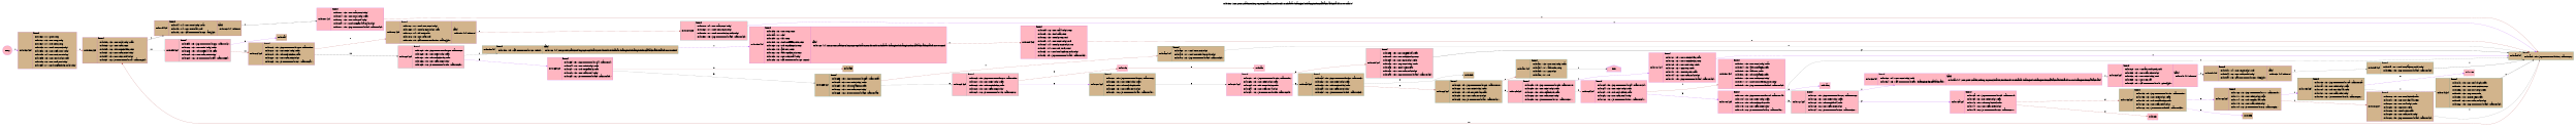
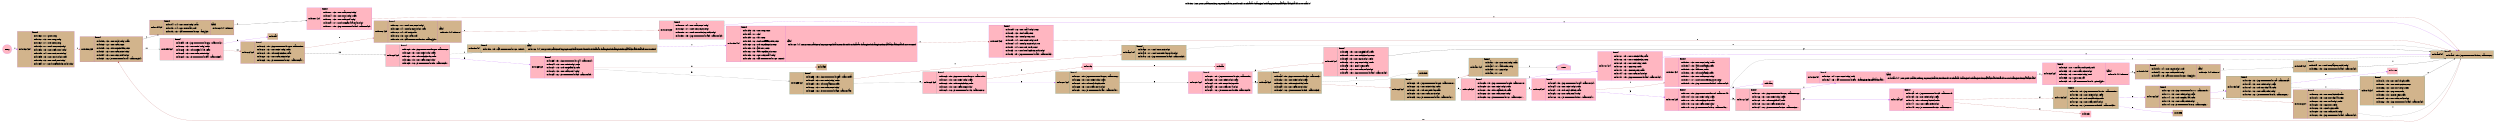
  digraph {
    label="0x4015c0 (/mnt/c/Users/mathe/Desktop/tcc/POCII/binaries/extr_linuxdriversdmaioat..dmaengine.h_dmaengine_desc_callback_valid_Final-ollvm.out::main(0))"
    labelloc=t
    rankdir=LR
    node [color=purple fillcolor=lightpink shape=record style=filled]
    edge [arrowhead=diamond color=brown]
    Entry [height=0.3 shape=circle width=0.3]
    n2 [fillcolor=tan label="{\n     0x4015c0 [38]\l\n     | [instrs]\l\n     &nbsp;&nbsp;0x4015c0 \<+1\>: push %rbp\l\n     &nbsp;&nbsp;0x4015c1 \<+3\>: mov %rsp,%rbp\l\n     &nbsp;&nbsp;0x4015c4 \<+7\>: sub $0xb0,%rsp\l\n     &nbsp;&nbsp;0x4015cb \<+7\>: movl $0x0,-0xc(%rbp)\l\n     &nbsp;&nbsp;0x4015d2 \<+3\>: mov %edi,-0x10(%rbp)\l\n     &nbsp;&nbsp;0x4015d5 \<+4\>: mov %rsi,-0x18(%rbp)\l\n     &nbsp;&nbsp;0x4015d9 \<+3\>: mov -0x10(%rbp),%edi\l\n     &nbsp;&nbsp;0x4015dc \<+3\>: mov %edi,-0x8(%rbp)\l\n     &nbsp;&nbsp;0x4015df \<+7\>: movl $0x3a8dc7d8,-0x4c(%rbp)\l\n  }"]
    n3 [fillcolor=tan label="{\n     0x4015e6 [23]\l\n     | [instrs]\l\n     &nbsp;&nbsp;0x4015e6 \<+3\>: mov -0x4c(%rbp),%eax\l\n     &nbsp;&nbsp;0x4015e9 \<+2\>: mov %eax,%ecx\l\n     &nbsp;&nbsp;0x4015eb \<+6\>: sub $0x803d1f56,%ecx\l\n     &nbsp;&nbsp;0x4015f1 \<+3\>: mov %eax,-0x50(%rbp)\l\n     &nbsp;&nbsp;0x4015f4 \<+3\>: mov %ecx,-0x54(%rbp)\l\n     &nbsp;&nbsp;0x4015f7 \<+6\>: je 00000000004017f4 \<main+0x234\>\l\n  }"]
    n4 [fillcolor=tan label="{\n     0x4017f4 [13]\l\n     | [instrs]\l\n     &nbsp;&nbsp;0x4017f4 \<+4\>: mov -0x18(%rbp),%rax\l\n     &nbsp;&nbsp;0x4017f8 \<+4\>: mov 0x8(%rax),%rdi\l\n     &nbsp;&nbsp;0x4017fc \<+5\>: call 0000000000401060 \<atoi@plt\>\l\n     | [calls]\l\n     &nbsp;&nbsp;0x401060 \{1\} (unknown)\l\n  }"]
    n5 [color=teal label="{\n     0x4015fd [22]\l\n     | [instrs]\l\n     &nbsp;&nbsp;0x4015fd \<+5\>: jmp 0000000000401602 \<main+0x42\>\l\n     &nbsp;&nbsp;0x401602 \<+3\>: mov -0x50(%rbp),%eax\l\n     &nbsp;&nbsp;0x401605 \<+5\>: sub $0x95041419,%eax\l\n     &nbsp;&nbsp;0x40160a \<+3\>: mov %eax,-0x58(%rbp)\l\n     &nbsp;&nbsp;0x40160d \<+6\>: je 00000000004019a4 \<main+0x3e4\>\l\n  }"]
    n6 [label="{\n     0x401801 [21]\l\n     | [instrs]\l\n     &nbsp;&nbsp;0x401801 \<+3\>: mov %eax,-0x1c(%rbp)\l\n     &nbsp;&nbsp;0x401804 \<+3\>: mov -0x1c(%rbp),%eax\l\n     &nbsp;&nbsp;0x401807 \<+3\>: mov %eax,-0x4(%rbp)\l\n     &nbsp;&nbsp;0x40180a \<+7\>: movl $0x6cac14ba,-0x4c(%rbp)\l\n     &nbsp;&nbsp;0x401811 \<+5\>: jmp 0000000000401a8d \<main+0x4cd\>\l\n  }"]
    n7 [fillcolor=tan label="{\n     0x4019a4\l\n  }" style="dashed,filled"]
    n8 [fillcolor=tan label="{\n     0x401613 [22]\l\n     | [instrs]\l\n     &nbsp;&nbsp;0x401613 \<+5\>: jmp 0000000000401618 \<main+0x58\>\l\n     &nbsp;&nbsp;0x401618 \<+3\>: mov -0x50(%rbp),%eax\l\n     &nbsp;&nbsp;0x40161b \<+5\>: sub $0x976e6500,%eax\l\n     &nbsp;&nbsp;0x401620 \<+3\>: mov %eax,-0x5c(%rbp)\l\n     &nbsp;&nbsp;0x401623 \<+6\>: je 0000000000401867 \<main+0x2a7\>\l\n  }"]
    n9 [color=teal fillcolor=tan label="{\n     0x401a8d [5]\l\n     | [instrs]\l\n     &nbsp;&nbsp;0x401a8d \<+5\>: jmp 00000000004015e6 \<main+0x26\>\l\n  }"]
    n10 [fillcolor=tan label="{\n     0x401867 [23]\l\n     | [instrs]\l\n     &nbsp;&nbsp;0x401867 \<+7\>: movl $0x1,-0x20(%rbp)\l\n     &nbsp;&nbsp;0x40186e \<+4\>: movslq -0x20(%rbp),%rax\l\n     &nbsp;&nbsp;0x401872 \<+4\>: shl $0x3,%rax\l\n     &nbsp;&nbsp;0x401876 \<+3\>: mov %rax,%rdi\l\n     &nbsp;&nbsp;0x401879 \<+5\>: call 0000000000401050 \<malloc@plt\>\l\n     | [calls]\l\n     &nbsp;&nbsp;0x401050 \{1\} (unknown)\l\n  }"]
    n11 [color=teal label="{\n     0x401629 [22]\l\n     | [instrs]\l\n     &nbsp;&nbsp;0x401629 \<+5\>: jmp 000000000040162e \<main+0x6e\>\l\n     &nbsp;&nbsp;0x40162e \<+3\>: mov -0x50(%rbp),%eax\l\n     &nbsp;&nbsp;0x401631 \<+5\>: sub $0xa23307b2,%eax\l\n     &nbsp;&nbsp;0x401636 \<+3\>: mov %eax,-0x60(%rbp)\l\n     &nbsp;&nbsp;0x401639 \<+6\>: je 00000000004018b0 \<main+0x2f0\>\l\n  }"]
-   Exit [height=0.3 peripheries=2 shape=house width=0.3]
+   Exit [height=0.3 peripheries=2 shape=house width=0.3 label=Users]
    n13 [color=teal label="{\n     0x40187e [23]\l\n     | [instrs]\l\n     &nbsp;&nbsp;0x40187e \<+4\>: mov %rax,-0x28(%rbp)\l\n     &nbsp;&nbsp;0x401882 \<+7\>: movl $0x0,-0x2c(%rbp)\l\n     &nbsp;&nbsp;0x401889 \<+7\>: movl $0x10799736,-0x4c(%rbp)\l\n     &nbsp;&nbsp;0x401890 \<+5\>: jmp 0000000000401a8d \<main+0x4cd\>\l\n  }"]
    n14 [color=teal fillcolor=tan label="{\n     0x4018b0 [5]\l\n     | [instrs]\l\n     &nbsp;&nbsp;0x4018b0 \<+5\>: call 0000000000401160 \<next_i\>\l\n     | [calls]\l\n     &nbsp;&nbsp;0x401160 \{1\} (/mnt/c/Users/mathe/Desktop/tcc/POCII/binaries/extr_linuxdriversdmaioat..dmaengine.h_dmaengine_desc_callback_valid_Final-ollvm.out::next_i)\l\n  }"]
    n15 [label="{\n     0x40163f [22]\l\n     | [instrs]\l\n     &nbsp;&nbsp;0x40163f \<+5\>: jmp 0000000000401644 \<main+0x84\>\l\n     &nbsp;&nbsp;0x401644 \<+3\>: mov -0x50(%rbp),%eax\l\n     &nbsp;&nbsp;0x401647 \<+5\>: sub $0xc3df9546,%eax\l\n     &nbsp;&nbsp;0x40164c \<+3\>: mov %eax,-0x64(%rbp)\l\n     &nbsp;&nbsp;0x40164f \<+6\>: je 0000000000401a5d \<main+0x49d\>\l\n  }"]
    n16 [color=teal fillcolor=tan label="{\n     0x40194f [12]\l\n     | [instrs]\l\n     &nbsp;&nbsp;0x40194f \<+7\>: movl $0xc4ac30c8,-0x4c(%rbp)\l\n     &nbsp;&nbsp;0x401956 \<+5\>: jmp 0000000000401a8d \<main+0x4cd\>\l\n  }"]
    n17 [label="{\n     0x4018b5 [40]\l\n     | [instrs]\l\n     &nbsp;&nbsp;0x4018b5 \<+5\>: mov $0x2,%ecx\l\n     &nbsp;&nbsp;0x4018ba \<+1\>: cltd\l\n     &nbsp;&nbsp;0x4018bb \<+2\>: idiv %ecx\l\n     &nbsp;&nbsp;0x4018bd \<+6\>: imul $0xfffffffe,%edx,%ecx\l\n     &nbsp;&nbsp;0x4018c3 \<+6\>: sub $0x2d358273,%ecx\l\n     &nbsp;&nbsp;0x4018c9 \<+3\>: add $0x1,%ecx\l\n     &nbsp;&nbsp;0x4018cc \<+6\>: add $0x2d358273,%ecx\l\n     &nbsp;&nbsp;0x4018d2 \<+6\>: mov %ecx,-0xa4(%rbp)\l\n     &nbsp;&nbsp;0x4018d8 \<+5\>: call 0000000000401160 \<next_i\>\l\n     | [calls]\l\n     &nbsp;&nbsp;0x401160 \{1\} (/mnt/c/Users/mathe/Desktop/tcc/POCII/binaries/extr_linuxdriversdmaioat..dmaengine.h_dmaengine_desc_callback_valid_Final-ollvm.out::next_i)\l\n  }"]
    n18 [fillcolor=tan label="{\n     0x401a5d\l\n  }" style="dashed,filled"]
    n19 [color=teal fillcolor=tan label="{\n     0x401655 [22]\l\n     | [instrs]\l\n     &nbsp;&nbsp;0x401655 \<+5\>: jmp 000000000040165a \<main+0x9a\>\l\n     &nbsp;&nbsp;0x40165a \<+3\>: mov -0x50(%rbp),%eax\l\n     &nbsp;&nbsp;0x40165d \<+5\>: sub $0xc4ac30c8,%eax\l\n     &nbsp;&nbsp;0x401662 \<+3\>: mov %eax,-0x68(%rbp)\l\n     &nbsp;&nbsp;0x401665 \<+6\>: je 0000000000401a6e \<main+0x4ae\>\l\n  }"]
    n20 [fillcolor=tan label="{\n     0x401940 [15]\l\n     | [instrs]\l\n     &nbsp;&nbsp;0x401940 \<+4\>: mov -0x28(%rbp),%rdi\l\n     &nbsp;&nbsp;0x401944 \<+6\>: mov %eax,-0xa8(%rbp)\l\n     &nbsp;&nbsp;0x40194a \<+5\>: call 0000000000401030 \<free@plt\>\l\n     | [calls]\l\n     &nbsp;&nbsp;0x401030 \{1\} (unknown)\l\n  }"]
    n21 [label="{\n     0x4018dd [36]\l\n     | [instrs]\l\n     &nbsp;&nbsp;0x4018dd \<+6\>: mov -0xa4(%rbp),%ecx\l\n     &nbsp;&nbsp;0x4018e3 \<+3\>: imul %eax,%ecx\l\n     &nbsp;&nbsp;0x4018e6 \<+3\>: movslq %ecx,%rsi\l\n     &nbsp;&nbsp;0x4018e9 \<+4\>: mov -0x28(%rbp),%rdi\l\n     &nbsp;&nbsp;0x4018ed \<+4\>: movslq -0x2c(%rbp),%r8\l\n     &nbsp;&nbsp;0x4018f1 \<+4\>: mov %rsi,(%rdi,%r8,8)\l\n     &nbsp;&nbsp;0x4018f5 \<+7\>: movl $0x4165f183,-0x4c(%rbp)\l\n     &nbsp;&nbsp;0x4018fc \<+5\>: jmp 0000000000401a8d \<main+0x4cd\>\l\n  }"]
    n22 [color=teal fillcolor=tan label="{\n     0x401a6e [19]\l\n     | [instrs]\l\n     &nbsp;&nbsp;0x401a6e \<+7\>: movl $0x0,-0xc(%rbp)\l\n     &nbsp;&nbsp;0x401a75 \<+7\>: movl $0x18e914ec,-0x4c(%rbp)\l\n     &nbsp;&nbsp;0x401a7c \<+5\>: jmp 0000000000401a8d \<main+0x4cd\>\l\n  }"]
    n23 [color=teal label="{\n     0x40166b [22]\l\n     | [instrs]\l\n     &nbsp;&nbsp;0x40166b \<+5\>: jmp 0000000000401670 \<main+0xb0\>\l\n     &nbsp;&nbsp;0x401670 \<+3\>: mov -0x50(%rbp),%eax\l\n     &nbsp;&nbsp;0x401673 \<+5\>: sub $0xc56b0d26,%eax\l\n     &nbsp;&nbsp;0x401678 \<+3\>: mov %eax,-0x6c(%rbp)\l\n     &nbsp;&nbsp;0x40167b \<+6\>: je 00000000004017dc \<main+0x21c\>\l\n  }"]
    n24 [label="{\n     0x401929 [23]\l\n     | [instrs]\l\n     &nbsp;&nbsp;0x401929 \<+10\>: movabs $0x4020d6,%rdi\l\n     &nbsp;&nbsp;0x401933 \<+3\>: mov %eax,-0x30(%rbp)\l\n     &nbsp;&nbsp;0x401936 \<+3\>: mov -0x30(%rbp),%esi\l\n     &nbsp;&nbsp;0x401939 \<+2\>: mov $0x0,%al\l\n     &nbsp;&nbsp;0x40193b \<+5\>: call 0000000000401040 \<printf@plt\>\l\n     | [calls]\l\n     &nbsp;&nbsp;0x401040 \{1\} (unknown)\l\n  }"]
    n25 [label="{\n     0x4017dc\l\n  }" style="dashed,filled"]
    n26 [color=teal fillcolor=tan label="{\n     0x401681 [22]\l\n     | [instrs]\l\n     &nbsp;&nbsp;0x401681 \<+5\>: jmp 0000000000401686 \<main+0xc6\>\l\n     &nbsp;&nbsp;0x401686 \<+3\>: mov -0x50(%rbp),%eax\l\n     &nbsp;&nbsp;0x401689 \<+5\>: sub $0x41d1c2b,%eax\l\n     &nbsp;&nbsp;0x40168e \<+3\>: mov %eax,-0x70(%rbp)\l\n     &nbsp;&nbsp;0x401691 \<+6\>: je 0000000000401a51 \<main+0x491\>\l\n  }"]
    n27 [label="{\n     0x401a51\l\n  }" style="dashed,filled"]
    n28 [label="{\n     0x401697 [22]\l\n     | [instrs]\l\n     &nbsp;&nbsp;0x401697 \<+5\>: jmp 000000000040169c \<main+0xdc\>\l\n     &nbsp;&nbsp;0x40169c \<+3\>: mov -0x50(%rbp),%eax\l\n     &nbsp;&nbsp;0x40169f \<+5\>: sub $0x10799736,%eax\l\n     &nbsp;&nbsp;0x4016a4 \<+3\>: mov %eax,-0x74(%rbp)\l\n     &nbsp;&nbsp;0x4016a7 \<+6\>: je 0000000000401895 \<main+0x2d5\>\l\n  }"]
    n29 [color=teal label="{\n     0x401895 [27]\l\n     | [instrs]\l\n     &nbsp;&nbsp;0x401895 \<+5\>: mov $0x635f10f4,%eax\l\n     &nbsp;&nbsp;0x40189a \<+5\>: mov $0xa23307b2,%ecx\l\n     &nbsp;&nbsp;0x40189f \<+3\>: mov -0x2c(%rbp),%edx\l\n     &nbsp;&nbsp;0x4018a2 \<+3\>: cmp -0x20(%rbp),%edx\l\n     &nbsp;&nbsp;0x4018a5 \<+3\>: cmovl %ecx,%eax\l\n     &nbsp;&nbsp;0x4018a8 \<+3\>: mov %eax,-0x4c(%rbp)\l\n     &nbsp;&nbsp;0x4018ab \<+5\>: jmp 0000000000401a8d \<main+0x4cd\>\l\n  }"]
    n30 [color=teal fillcolor=tan label="{\n     0x4016ad [22]\l\n     | [instrs]\l\n     &nbsp;&nbsp;0x4016ad \<+5\>: jmp 00000000004016b2 \<main+0xf2\>\l\n     &nbsp;&nbsp;0x4016b2 \<+3\>: mov -0x50(%rbp),%eax\l\n     &nbsp;&nbsp;0x4016b5 \<+5\>: sub $0x137094cd,%eax\l\n     &nbsp;&nbsp;0x4016ba \<+3\>: mov %eax,-0x78(%rbp)\l\n     &nbsp;&nbsp;0x4016bd \<+6\>: je 0000000000401989 \<main+0x3c9\>\l\n  }"]
    n31 [color=teal fillcolor=tan label="{\n     0x401989\l\n  }" style="dashed,filled"]
    n32 [color=teal fillcolor=tan label="{\n     0x4016c3 [22]\l\n     | [instrs]\l\n     &nbsp;&nbsp;0x4016c3 \<+5\>: jmp 00000000004016c8 \<main+0x108\>\l\n     &nbsp;&nbsp;0x4016c8 \<+3\>: mov -0x50(%rbp),%eax\l\n     &nbsp;&nbsp;0x4016cb \<+5\>: sub $0x18e914ec,%eax\l\n     &nbsp;&nbsp;0x4016d0 \<+3\>: mov %eax,-0x7c(%rbp)\l\n     &nbsp;&nbsp;0x4016d3 \<+6\>: je 0000000000401a81 \<main+0x4c1\>\l\n  }"]
    n33 [color=teal label="{\n     0x40179e\l\n  }" style="dashed,filled"]
    n34 [color=teal fillcolor=tan label="{\n     0x401a81 [12]\l\n     | [instrs]\l\n     &nbsp;&nbsp;0x401a81 \<+3\>: mov -0xc(%rbp),%eax\l\n     &nbsp;&nbsp;0x401a84 \<+7\>: add $0xb0,%rsp\l\n     &nbsp;&nbsp;0x401a8b \<+1\>: pop %rbp\l\n     &nbsp;&nbsp;0x401a8c \<+1\>: ret\l\n  }"]
    n35 [color=teal label="{\n     0x4016d9 [22]\l\n     | [instrs]\l\n     &nbsp;&nbsp;0x4016d9 \<+5\>: jmp 00000000004016de \<main+0x11e\>\l\n     &nbsp;&nbsp;0x4016de \<+3\>: mov -0x50(%rbp),%eax\l\n     &nbsp;&nbsp;0x4016e1 \<+5\>: sub $0x3a8dc7d8,%eax\l\n     &nbsp;&nbsp;0x4016e6 \<+3\>: mov %eax,-0x80(%rbp)\l\n     &nbsp;&nbsp;0x4016e9 \<+6\>: je 00000000004017c1 \<main+0x201\>\l\n  }"]
    n36 [color=teal fillcolor=tan label="{\n     0x40184c [27]\l\n     | [instrs]\l\n     &nbsp;&nbsp;0x40184c \<+5\>: mov $0x41d1c2b,%eax\l\n     &nbsp;&nbsp;0x401851 \<+5\>: mov $0x976e6500,%ecx\l\n     &nbsp;&nbsp;0x401856 \<+3\>: mov -0x4(%rbp),%edx\l\n     &nbsp;&nbsp;0x401859 \<+3\>: cmp $0x0,%edx\l\n     &nbsp;&nbsp;0x40185c \<+3\>: cmove %ecx,%eax\l\n     &nbsp;&nbsp;0x40185f \<+3\>: mov %eax,-0x4c(%rbp)\l\n     &nbsp;&nbsp;0x401862 \<+5\>: jmp 0000000000401a8d \<main+0x4cd\>\l\n  }"]
    n37 [label="{\n     0x4017c1 [27]\l\n     | [instrs]\l\n     &nbsp;&nbsp;0x4017c1 \<+5\>: mov $0x803d1f56,%eax\l\n     &nbsp;&nbsp;0x4017c6 \<+5\>: mov $0xc56b0d26,%ecx\l\n     &nbsp;&nbsp;0x4017cb \<+3\>: mov -0x8(%rbp),%edx\l\n     &nbsp;&nbsp;0x4017ce \<+3\>: cmp $0x2,%edx\l\n     &nbsp;&nbsp;0x4017d1 \<+3\>: cmovne %ecx,%eax\l\n     &nbsp;&nbsp;0x4017d4 \<+3\>: mov %eax,-0x4c(%rbp)\l\n     &nbsp;&nbsp;0x4017d7 \<+5\>: jmp 0000000000401a8d \<main+0x4cd\>\l\n  }"]
    n38 [label="{\n     0x4016ef [25]\l\n     | [instrs]\l\n     &nbsp;&nbsp;0x4016ef \<+5\>: jmp 00000000004016f4 \<main+0x134\>\l\n     &nbsp;&nbsp;0x4016f4 \<+3\>: mov -0x50(%rbp),%eax\l\n     &nbsp;&nbsp;0x4016f7 \<+5\>: sub $0x4165f183,%eax\l\n     &nbsp;&nbsp;0x4016fc \<+6\>: mov %eax,-0x84(%rbp)\l\n     &nbsp;&nbsp;0x401702 \<+6\>: je 0000000000401901 \<main+0x341\>\l\n  }"]
    n39 [color=teal fillcolor=tan label="{\n     0x401785 [25]\l\n     | [instrs]\l\n     &nbsp;&nbsp;0x401785 \<+5\>: jmp 000000000040178a \<main+0x1ca\>\l\n     &nbsp;&nbsp;0x40178a \<+3\>: mov -0x50(%rbp),%eax\l\n     &nbsp;&nbsp;0x40178d \<+5\>: sub $0x71f6044b,%eax\l\n     &nbsp;&nbsp;0x401792 \<+6\>: mov %eax,-0x9c(%rbp)\l\n     &nbsp;&nbsp;0x401798 \<+6\>: je 000000000040184c \<main+0x28c\>\l\n  }"]
    n40 [label="{\n     0x401901 [31]\l\n     | [instrs]\l\n     &nbsp;&nbsp;0x401901 \<+3\>: mov -0x2c(%rbp),%eax\l\n     &nbsp;&nbsp;0x401904 \<+5\>: add $0xd0a8ef2,%eax\l\n     &nbsp;&nbsp;0x401909 \<+3\>: add $0x1,%eax\l\n     &nbsp;&nbsp;0x40190c \<+5\>: sub $0xd0a8ef2,%eax\l\n     &nbsp;&nbsp;0x401911 \<+3\>: mov %eax,-0x2c(%rbp)\l\n     &nbsp;&nbsp;0x401914 \<+7\>: movl $0x10799736,-0x4c(%rbp)\l\n     &nbsp;&nbsp;0x40191b \<+5\>: jmp 0000000000401a8d \<main+0x4cd\>\l\n  }"]
    n41 [label="{\n     0x401708 [25]\l\n     | [instrs]\l\n     &nbsp;&nbsp;0x401708 \<+5\>: jmp 000000000040170d \<main+0x14d\>\l\n     &nbsp;&nbsp;0x40170d \<+3\>: mov -0x50(%rbp),%eax\l\n     &nbsp;&nbsp;0x401710 \<+5\>: sub $0x4c621f78,%eax\l\n     &nbsp;&nbsp;0x401715 \<+6\>: mov %eax,-0x88(%rbp)\l\n     &nbsp;&nbsp;0x40171b \<+6\>: je 0000000000401a16 \<main+0x456\>\l\n  }"]
    n42 [fillcolor=tan label="{\n     0x401816 [27]\l\n     | [instrs]\l\n     &nbsp;&nbsp;0x401816 \<+5\>: mov $0x640c909f,%eax\l\n     &nbsp;&nbsp;0x40181b \<+5\>: mov $0x71f6044b,%ecx\l\n     &nbsp;&nbsp;0x401820 \<+3\>: mov -0x4(%rbp),%edx\l\n     &nbsp;&nbsp;0x401823 \<+3\>: cmp $0x1,%edx\l\n     &nbsp;&nbsp;0x401826 \<+3\>: cmovl %ecx,%eax\l\n     &nbsp;&nbsp;0x401829 \<+3\>: mov %eax,-0x4c(%rbp)\l\n     &nbsp;&nbsp;0x40182c \<+5\>: jmp 0000000000401a8d \<main+0x4cd\>\l\n  }"]
    n43 [label="{\n     0x401a16\l\n  }" style="dashed,filled"]
    n44 [color=teal label="{\n     0x401721 [25]\l\n     | [instrs]\l\n     &nbsp;&nbsp;0x401721 \<+5\>: jmp 0000000000401726 \<main+0x166\>\l\n     &nbsp;&nbsp;0x401726 \<+3\>: mov -0x50(%rbp),%eax\l\n     &nbsp;&nbsp;0x401729 \<+5\>: sub $0x635f10f4,%eax\l\n     &nbsp;&nbsp;0x40172e \<+6\>: mov %eax,-0x8c(%rbp)\l\n     &nbsp;&nbsp;0x401734 \<+6\>: je 0000000000401920 \<main+0x360\>\l\n  }"]
    n45 [fillcolor=tan label="{\n     0x40176c [25]\l\n     | [instrs]\l\n     &nbsp;&nbsp;0x40176c \<+5\>: jmp 0000000000401771 \<main+0x1b1\>\l\n     &nbsp;&nbsp;0x401771 \<+3\>: mov -0x50(%rbp),%eax\l\n     &nbsp;&nbsp;0x401774 \<+5\>: sub $0x6cac14ba,%eax\l\n     &nbsp;&nbsp;0x401779 \<+6\>: mov %eax,-0x98(%rbp)\l\n     &nbsp;&nbsp;0x40177f \<+6\>: je 0000000000401816 \<main+0x256\>\l\n  }"]
    n46 [label="{\n     0x401920 [9]\l\n     | [instrs]\l\n     &nbsp;&nbsp;0x401920 \<+4\>: mov -0x28(%rbp),%rdi\l\n     &nbsp;&nbsp;0x401924 \<+5\>: call 00000000004015a0 \<dmaengine_desc_callback_valid\>\l\n     | [calls]\l\n     &nbsp;&nbsp;0x4015a0 \{1\} (/mnt/c/Users/mathe/Desktop/tcc/POCII/binaries/extr_linuxdriversdmaioat..dmaengine.h_dmaengine_desc_callback_valid_Final-ollvm.out::dmaengine_desc_callback_valid)\l\n  }"]
    n47 [label="{\n     0x40173a [25]\l\n     | [instrs]\l\n     &nbsp;&nbsp;0x40173a \<+5\>: jmp 000000000040173f \<main+0x17f\>\l\n     &nbsp;&nbsp;0x40173f \<+3\>: mov -0x50(%rbp),%eax\l\n     &nbsp;&nbsp;0x401742 \<+5\>: sub $0x640c909f,%eax\l\n     &nbsp;&nbsp;0x401747 \<+6\>: mov %eax,-0x90(%rbp)\l\n     &nbsp;&nbsp;0x40174d \<+6\>: je 0000000000401831 \<main+0x271\>\l\n  }"]
    n48 [fillcolor=tan label="{\n     0x4019f5\l\n  }" style="dashed,filled"]
    n49 [color=teal fillcolor=tan label="{\n     0x401753 [25]\l\n     | [instrs]\l\n     &nbsp;&nbsp;0x401753 \<+5\>: jmp 0000000000401758 \<main+0x198\>\l\n     &nbsp;&nbsp;0x401758 \<+3\>: mov -0x50(%rbp),%eax\l\n     &nbsp;&nbsp;0x40175b \<+5\>: sub $0x6a408532,%eax\l\n     &nbsp;&nbsp;0x401760 \<+6\>: mov %eax,-0x94(%rbp)\l\n     &nbsp;&nbsp;0x401766 \<+6\>: je 00000000004019f5 \<main+0x435\>\l\n  }"]
    n50 [label="{\n     0x401831\l\n  }" style="dashed,filled"]
    Entry -> n2 [arrowhead=box color=purple label=" 1"]
    n2 -> n3 [label=" 1"]
    n3 -> n4 [arrowhead=vee color=black label=" 1"]
    n3 -> n5 [arrowhead=vee color=gray40 label=" 11"]
    n4 -> n6 [color=black label=" 1"]
    n5 -> n7 [arrowhead=box color=purple label=" 0"]
    n5 -> n8 [arrowhead=box label=" 11"]
    n6 -> n9 [arrowhead=box label=" 1"]
    n8 -> n10 [arrowhead=vee label=" 1"]
    n8 -> n11 [color=black label=" 10"]
    n9 -> n3 [arrowhead=box label=" 11"]
    n10 -> n13 [arrowhead=box label=" 1"]
    n11 -> n14 [arrowhead=vee color=gray40 label=" 1"]
    n11 -> n15 [arrowhead=vee color=purple label=" 9"]
    n13 -> n9 [arrowhead=box color=purple label=" 1"]
    n14 -> n17 [color=purple label=" 1"]
    n15 -> n18 [arrowhead=box label=" 0"]
    n15 -> n19 [arrowhead=box color=gray40 label=" 9"]
    n16 -> n9 [color=black label=" 1"]
    n17 -> n21 [arrowhead=box label=" 1"]
    n19 -> n22 [arrowhead=vee label=" 1"]
    n19 -> n23 [arrowhead=vee color=gray40 label=" 8"]
    n20 -> n16 [arrowhead=box color=gray40 label=" 1"]
    n21 -> n9 [arrowhead=box label=" 1"]
    n22 -> n9 [color=gray40 label=" 1"]
    n23 -> n25 [arrowhead=box label=" 0"]
    n23 -> n26 [color=purple label=" 8"]
    n24 -> n20 [arrowhead=box color=black label=" 1"]
    n25 -> n27 [label=" 0"]
    n26 -> n28 [color=black label=" 8"]
    n28 -> n29 [label=" 2"]
    n28 -> n30 [arrowhead=vee color=black label=" 6"]
    n29 -> n9 [color=black label=" 2"]
    n30 -> n31 [arrowhead=box color=gray40 label=" 0"]
    n30 -> n32 [label=" 6"]
    n32 -> n34 [label=" 1"]
    n32 -> n35 [arrowhead=vee color=gray40 label=" 5"]
    n34 -> Exit [color=black label=" 1"]
    n35 -> n37 [color=purple label=" 1"]
    n35 -> n38 [arrowhead=vee label=" 4"]
    n36 -> n9 [color=black label=" 1"]
    n37 -> n9 [color=purple label=" 1"]
    n38 -> n40 [arrowhead=vee label=" 1"]
    n38 -> n41 [arrowhead=box color=purple label=" 3"]
    n39 -> n33 [arrowhead=box color=purple label=" 0"]
    n39 -> n36 [arrowhead=vee color=gray40 label=" 1"]
    n41 -> n9 [color=gray40 label=" 1"]
    n41 -> n43 [color=purple label=" 0"]
    n41 -> n44 [color=gray40 label=" 3"]
    n42 -> n9 [color=gray40 label=" 1"]
    n44 -> n46 [arrowhead=vee color=purple label=" 1"]
    n44 -> n47 [arrowhead=box color=purple label=" 2"]
    n45 -> n39 [arrowhead=box color=purple label=" 1"]
    n45 -> n42 [label=" 1"]
    n46 -> n24 [arrowhead=vee color=gray40 label=" 1"]
    n47 -> n49 [label=" 2"]
    n47 -> n50 [arrowhead=vee label=" 0"]
    n49 -> n45 [color=purple label=" 2"]
    n49 -> n48 [arrowhead=box color=purple label=" 0"]
  }
